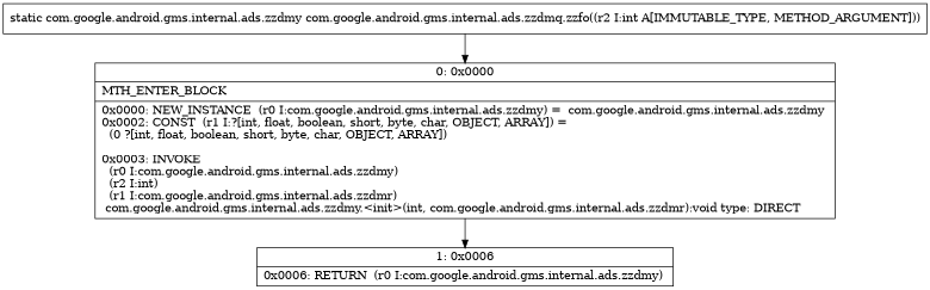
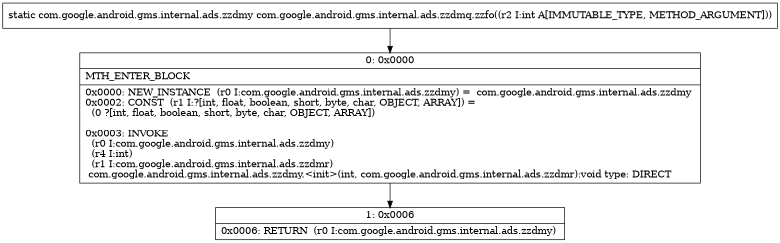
  digraph {
    node [shape=record]
-   n1 [label="{0\:\ 0x0000|MTH_ENTER_BLOCK\l|0x0000: NEW_INSTANCE  (r0 I:com.google.android.gms.internal.ads.zzdmy) =  com.google.android.gms.internal.ads.zzdmy \l0x0002: CONST  (r1 I:?[int, float, boolean, short, byte, char, OBJECT, ARRAY]) = \l  (0 ?[int, float, boolean, short, byte, char, OBJECT, ARRAY])\l \l0x0003: INVOKE  \l  (r0 I:com.google.android.gms.internal.ads.zzdmy)\l  (r2 I:int)\l  (r1 I:com.google.android.gms.internal.ads.zzdmr)\l com.google.android.gms.internal.ads.zzdmy.\<init\>(int, com.google.android.gms.internal.ads.zzdmr):void type: DIRECT \l}"]
+   n1 [label="{0\:\ 0x0000|MTH_ENTER_BLOCK\l|0x0000: NEW_INSTANCE  (r0 I:com.google.android.gms.internal.ads.zzdmy) =  com.google.android.gms.internal.ads.zzdmy \l0x0002: CONST  (r1 I:?[int, float, boolean, short, byte, char, OBJECT, ARRAY]) = \l  (0 ?[int, float, boolean, short, byte, char, OBJECT, ARRAY])\l \l0x0003: INVOKE  \l  (r0 I:com.google.android.gms.internal.ads.zzdmy)\l  (r4 I:int)\l  (r1 I:com.google.android.gms.internal.ads.zzdmr)\l com.google.android.gms.internal.ads.zzdmy.\<init\>(int, com.google.android.gms.internal.ads.zzdmr):void type: DIRECT \l}"]
    n2 [label="{1\:\ 0x0006|0x0006: RETURN  (r0 I:com.google.android.gms.internal.ads.zzdmy) \l}"]
    n3 [label="{static com.google.android.gms.internal.ads.zzdmy com.google.android.gms.internal.ads.zzdmq.zzfo((r2 I:int A[IMMUTABLE_TYPE, METHOD_ARGUMENT])) }"]
    n1 -> n2
    n3 -> n1
  }
